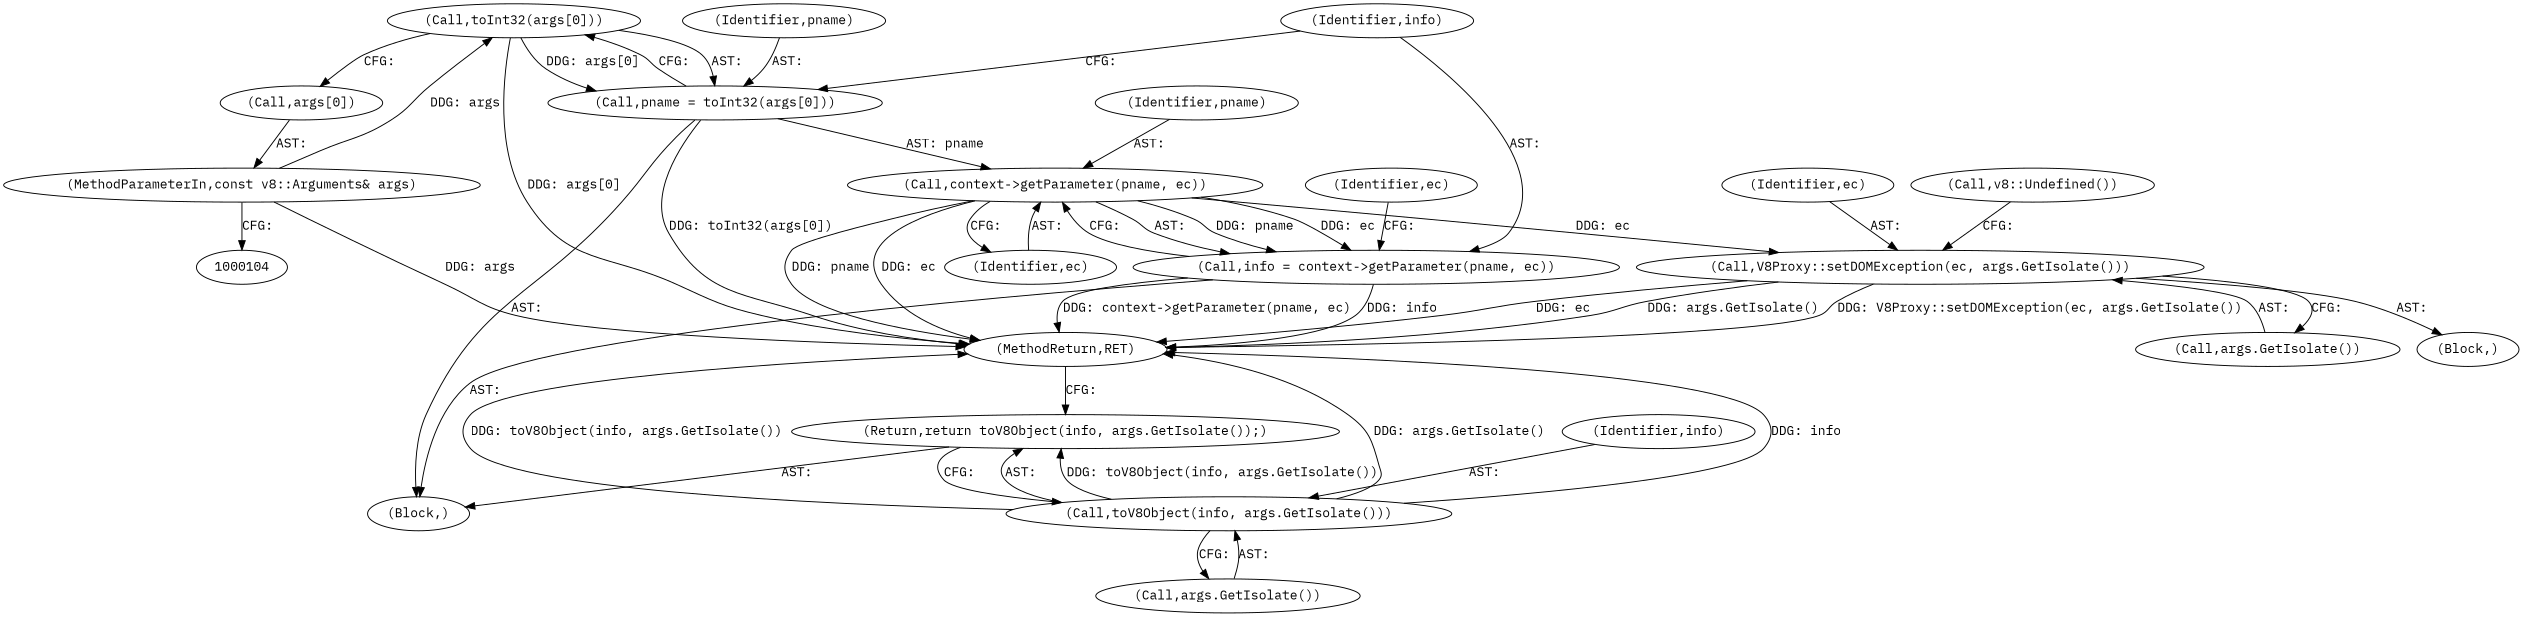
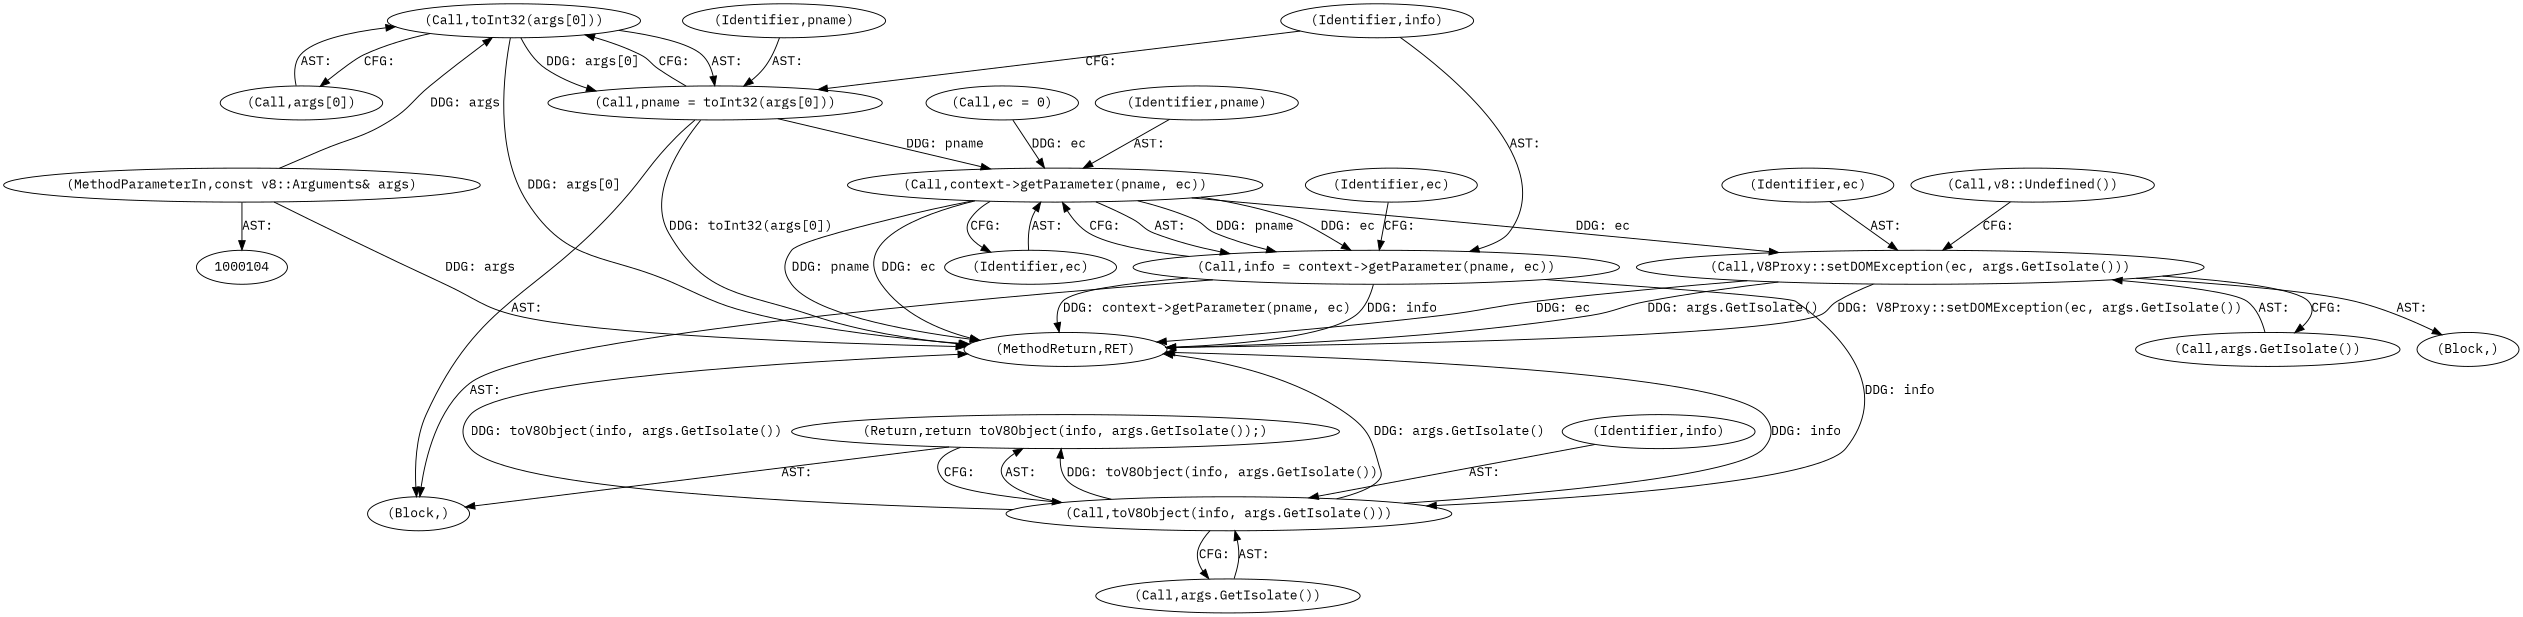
  digraph {
    fontname="IBM Plex Mono"
    node [fontname="IBM Plex Mono"]
    edge [fontname="IBM Plex Mono"]
    n1 [label="(Call,toInt32(args[0]))"]
    n2 [label="(Call,pname = toInt32(args[0]))"]
    n3 [label="(Call,args[0])"]
    n4 [label="(MethodReturn,RET)"]
    n5 [label="(Call,context->getParameter(pname, ec))"]
    n6 [label="(Block,)"]
    n7 [label="(Return,return toV8Object(info, args.GetIsolate());)"]
    n8 [label="(MethodParameterIn,const v8::Arguments& args)"]
    n9 [label=1000104]
    n10 [label="(Call,info = context->getParameter(pname, ec))"]
    n11 [label="(Call,V8Proxy::setDOMException(ec, args.GetIsolate()))"]
    n12 [label="(Identifier,ec)"]
    n13 [label="(Call,toV8Object(info, args.GetIsolate()))"]
    n14 [label="(Block,)"]
    n15 [label="(Call,args.GetIsolate())"]
    n16 [label="(Call,args.GetIsolate())"]
    n17 [label="(Call,v8::Undefined())"]
    n18 [label="(Identifier,ec)"]
    n19 [label="(Identifier,pname)"]
    n20 [label="(Identifier,ec)"]
+   n21 [label="(Call,ec = 0)"]
    n22 [label="(Identifier,pname)"]
    n23 [label="(Identifier,info)"]
    n24 [label="(Identifier,info)"]
    n1 -> n2 [label="AST: "]
    n1 -> n2 [label="DDG: args[0]"]
    n1 -> n3 [label="CFG: "]
    n1 -> n4 [label="DDG: args[0]"]
    n2 -> n1 [label="CFG: "]
    n2 -> n4 [label="DDG: toInt32(args[0])"]
-   n2 -> n5 [label="AST: pname"]
+   n2 -> n5 [label="DDG: pname"]
    n2 -> n6 [label="AST: "]
-   n3 -> n8 [label="AST: "]
-   n4 -> n7 [label="CFG: "]
+   n3 -> n1 [label="AST: "]
    n5 -> n4 [label="DDG: ec"]
    n5 -> n4 [label="DDG: pname"]
    n5 -> n10 [label="AST: "]
    n5 -> n10 [label="DDG: pname"]
    n5 -> n10 [label="DDG: ec"]
    n5 -> n11 [label="DDG: ec"]
    n5 -> n12 [label="CFG: "]
    n7 -> n6 [label="AST: "]
    n7 -> n13 [label="CFG: "]
    n8 -> n1 [label="DDG: args"]
    n8 -> n4 [label="DDG: args"]
-   n8 -> n9 [label="CFG: "]
+   n8 -> n9 [label="AST: "]
    n10 -> n4 [label="DDG: info"]
    n10 -> n4 [label="DDG: context->getParameter(pname, ec)"]
    n10 -> n5 [label="CFG: "]
    n10 -> n6 [label="AST: "]
+   n10 -> n13 [label="DDG: info"]
    n11 -> n4 [label="DDG: ec"]
    n11 -> n4 [label="DDG: args.GetIsolate()"]
    n11 -> n4 [label="DDG: V8Proxy::setDOMException(ec, args.GetIsolate())"]
    n11 -> n14 [label="AST: "]
    n11 -> n15 [label="CFG: "]
    n12 -> n5 [label="AST: "]
    n13 -> n4 [label="DDG: info"]
    n13 -> n4 [label="DDG: toV8Object(info, args.GetIsolate())"]
    n13 -> n4 [label="DDG: args.GetIsolate()"]
    n13 -> n7 [label="AST: "]
    n13 -> n7 [label="DDG: toV8Object(info, args.GetIsolate())"]
    n13 -> n16 [label="CFG: "]
    n15 -> n11 [label="AST: "]
    n16 -> n13 [label="AST: "]
    n17 -> n11 [label="CFG: "]
    n18 -> n11 [label="AST: "]
    n19 -> n2 [label="AST: "]
    n20 -> n10 [label="CFG: "]
+   n21 -> n5 [label="DDG: ec"]
    n22 -> n5 [label="AST: "]
    n23 -> n2 [label="CFG: "]
    n23 -> n10 [label="AST: "]
    n24 -> n13 [label="AST: "]
  }
